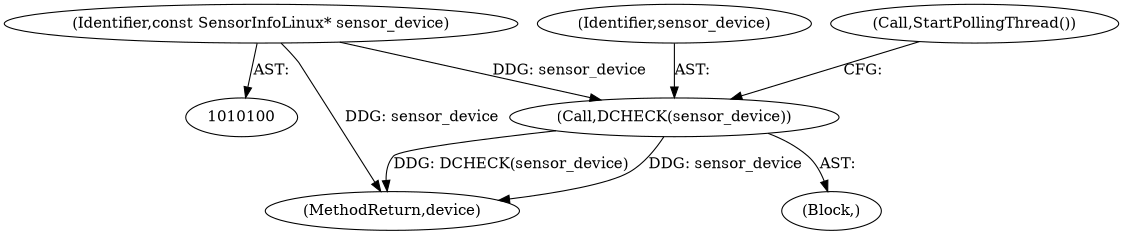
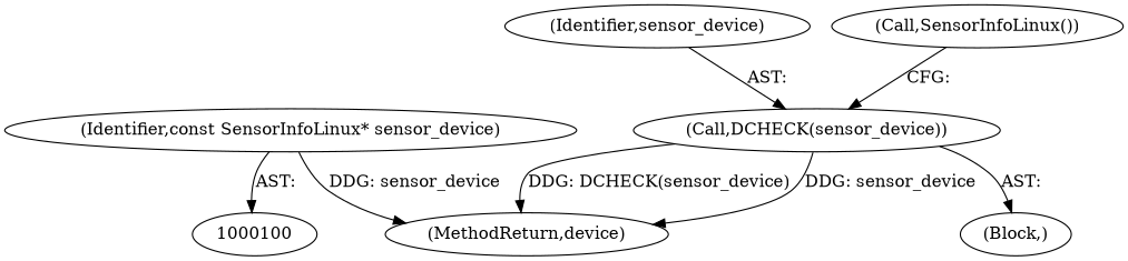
  digraph {
    n1 [label="(Call,DCHECK(sensor_device))"]
    n2 [label="(Block,)"]
    n3 [label="(MethodReturn,device)"]
    n4 [label="(Identifier,sensor_device)"]
    n5 [label="(Identifier,const SensorInfoLinux* sensor_device)"]
-   1000100 [label=1010100]
-   n7 [label="(Call,StartPollingThread())"]
+   1000100
+   n7 [label="(Call,SensorInfoLinux())"]
    n1 -> n2 [label="AST: "]
    n1 -> n3 [label="DDG: DCHECK(sensor_device)"]
    n1 -> n3 [label="DDG: sensor_device"]
    n4 -> n1 [label="AST: "]
-   n5 -> n1 [label="DDG: sensor_device"]
    n5 -> n3 [label="DDG: sensor_device"]
    n5 -> 1000100 [label="AST: "]
    n7 -> n1 [label="CFG: "]
  }
